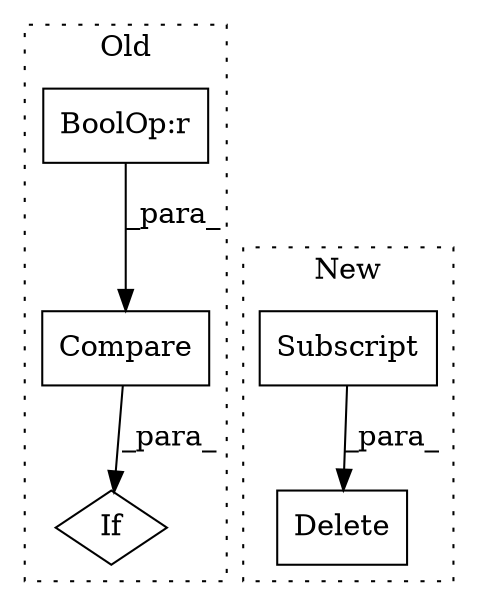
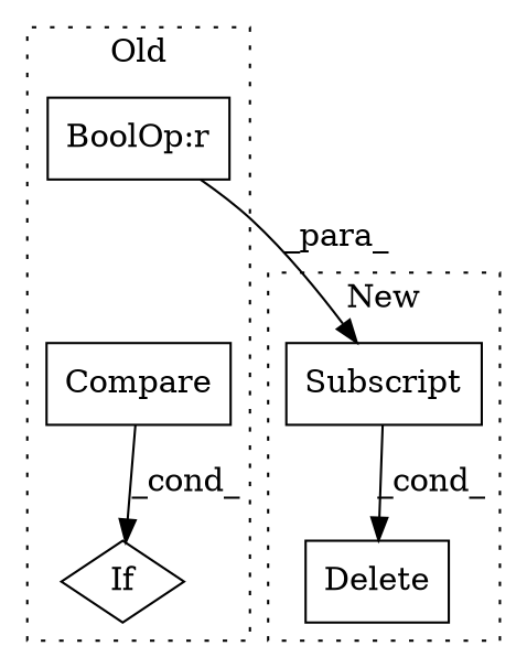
  digraph {
    node [shape=box]
    n1 [a=72 l=25 label=Compare s=422]
    n2 [a=40 l=18 label="BoolOp:r" s=429]
    n3 [a=96 l=3 label=If s=419 shape=diamond]
    n4 [a=101 l=15 label=Delete s=517]
    n5 [a=63 l="11,0" label=Subscript s="521,0"]
    subgraph cluster_1 {
      label=Old
      style=dotted
      n1
      n2
      n3
    }
    subgraph cluster_2 {
      label=New
      style=dotted
      n4
      n5
    }
-   n1 -> n3 [label=_para_]
-   n2 -> n1 [label=_para_]
-   n5 -> n4 [label=_para_]
+   n1 -> n3 [label=_cond_]
+   n2 -> n5 [label=_para_]
+   n5 -> n4 [label=_cond_]
  }
